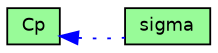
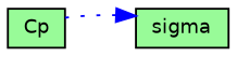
  digraph {
    rankdir=LR
    node [color=black fillcolor=palegreen fontname=Helvetica fontsize=10 shape=record style=filled]
    n1 [fontcolor=black height=0.2 label=Cp width=0.4]
    n2 [height=0.2 label=sigma width=0.4]
-   n1 -> n2 [color=blue dir=back fontname=Helvetica fontsize=10 labelfontname=Helvetica labelfontsize=10 style=dotted]
+   n2 -> n1 [color=blue dir=back fontname=Helvetica fontsize=10 labelfontname=Helvetica labelfontsize=10 style=dotted]
  }
